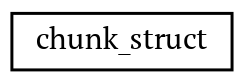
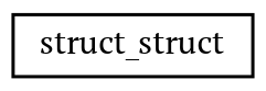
  digraph {
    rankdir=LR
    fontname="PT Serif"
-   n1 [color=black fillcolor=white fontname="PT Serif" fontsize=10 height=0.2 label=chunk_struct shape=record style=filled width=0.4]
+   n1 [color=black fillcolor=white fontname="PT Serif" fontsize=10 height=0.2 label=struct_struct shape=record style=filled width=0.4]
  }
